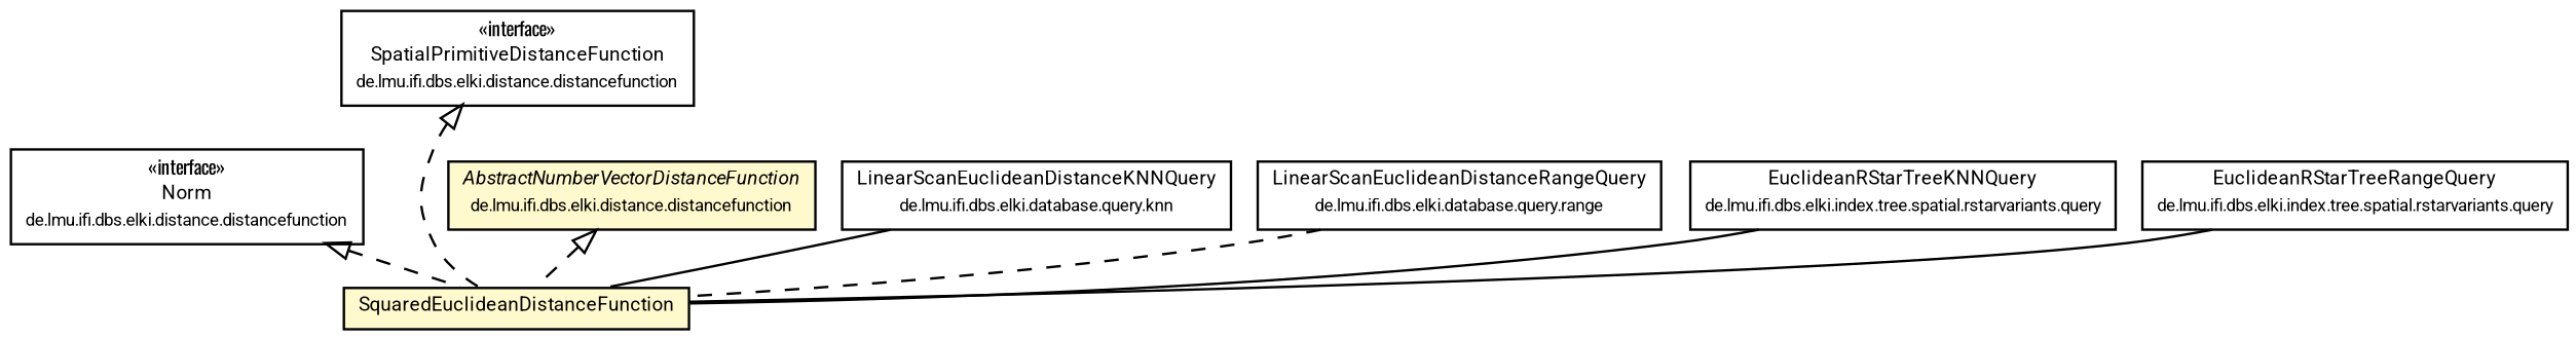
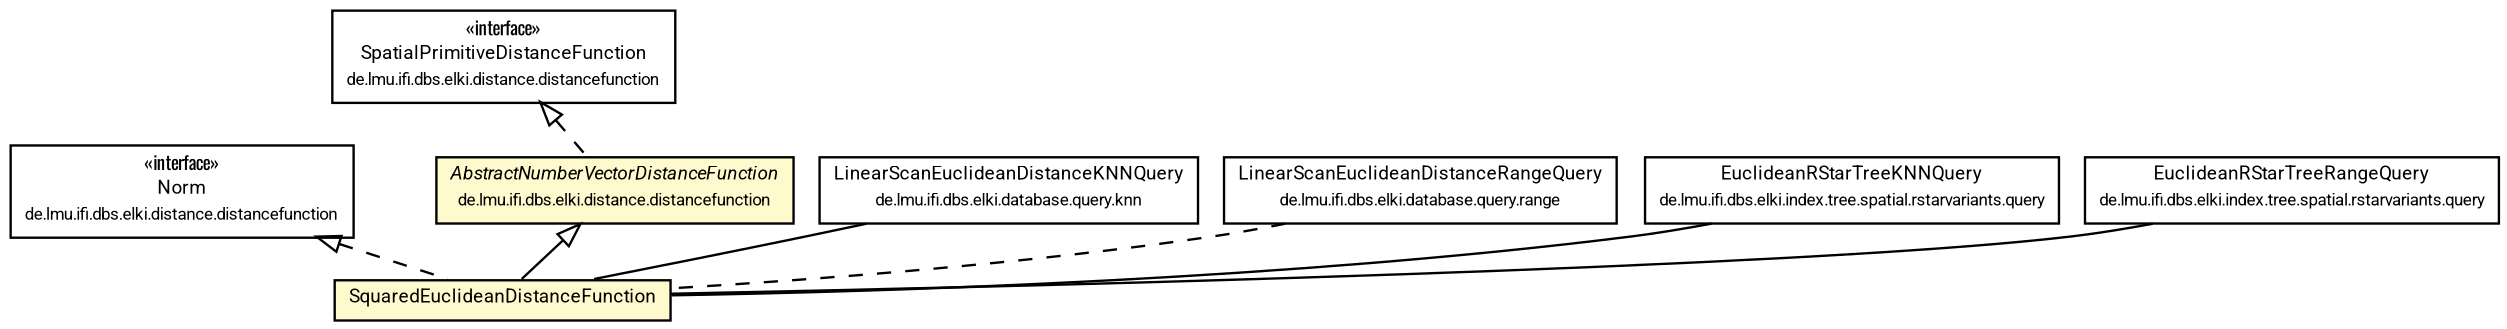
  digraph {
    fontname=Oswald
    nodesep=0.15
    rankdir=TB
    ranksep=0.25
    node [fontcolor=black fontname=Oswald fontsize=8 margin=0 shape=plaintext]
    edge [color=black fontname=Oswald fontsize=7 labelfontname=Roboto labelfontsize=7 weight=2 arrowhead=none]
    n1 [height=0 label=<<table title="de.lmu.ifi.dbs.elki.distance.distancefunction.Norm" border="0" cellborder="1" cellspacing="0" cellpadding="2" href="../Norm.html" target="_parent"> 		<tr><td><table border="0" cellspacing="0" cellpadding="1"> 		<tr><td align="center" balign="center"> &#171;interface&#187; </td></tr> 		<tr><td align="center" balign="center"> <font face="Roboto">Norm</font> </td></tr> 		<tr><td align="center" balign="center"> <font face="Roboto" point-size="7.0">de.lmu.ifi.dbs.elki.distance.distancefunction</font> </td></tr> 		</table></td></tr> 		</table>> width=0]
    n2 [height=0 label=<<table title="de.lmu.ifi.dbs.elki.distance.distancefunction.minkowski.SquaredEuclideanDistanceFunction" border="0" cellborder="1" cellspacing="0" cellpadding="2" bgcolor="lemonChiffon" href="SquaredEuclideanDistanceFunction.html" target="_parent"> 		<tr><td><table border="0" cellspacing="0" cellpadding="1"> 		<tr><td align="center" balign="center"> <font face="Roboto">SquaredEuclideanDistanceFunction</font> </td></tr> 		</table></td></tr> 		</table>> width=0]
    n3 [height=0 label=<<table title="de.lmu.ifi.dbs.elki.distance.distancefunction.SpatialPrimitiveDistanceFunction" border="0" cellborder="1" cellspacing="0" cellpadding="2" href="../SpatialPrimitiveDistanceFunction.html" target="_parent"> 		<tr><td><table border="0" cellspacing="0" cellpadding="1"> 		<tr><td align="center" balign="center"> &#171;interface&#187; </td></tr> 		<tr><td align="center" balign="center"> <font face="Roboto">SpatialPrimitiveDistanceFunction</font> </td></tr> 		<tr><td align="center" balign="center"> <font face="Roboto" point-size="7.0">de.lmu.ifi.dbs.elki.distance.distancefunction</font> </td></tr> 		</table></td></tr> 		</table>> width=0]
    n4 [height=0 label=<<table title="de.lmu.ifi.dbs.elki.distance.distancefunction.AbstractNumberVectorDistanceFunction" border="0" cellborder="1" cellspacing="0" cellpadding="2" bgcolor="LemonChiffon" href="../AbstractNumberVectorDistanceFunction.html" target="_parent"> 		<tr><td><table border="0" cellspacing="0" cellpadding="1"> 		<tr><td align="center" balign="center"> <font face="Roboto"><i>AbstractNumberVectorDistanceFunction</i></font> </td></tr> 		<tr><td align="center" balign="center"> <font face="Roboto" point-size="7.0">de.lmu.ifi.dbs.elki.distance.distancefunction</font> </td></tr> 		</table></td></tr> 		</table>> width=0]
    n5 [height=0 label=<<table title="de.lmu.ifi.dbs.elki.database.query.knn.LinearScanEuclideanDistanceKNNQuery" border="0" cellborder="1" cellspacing="0" cellpadding="2" href="../../../database/query/knn/LinearScanEuclideanDistanceKNNQuery.html" target="_parent"> 		<tr><td><table border="0" cellspacing="0" cellpadding="1"> 		<tr><td align="center" balign="center"> <font face="Roboto">LinearScanEuclideanDistanceKNNQuery</font> </td></tr> 		<tr><td align="center" balign="center"> <font face="Roboto" point-size="7.0">de.lmu.ifi.dbs.elki.database.query.knn</font> </td></tr> 		</table></td></tr> 		</table>> width=0]
    n6 [height=0 label=<<table title="de.lmu.ifi.dbs.elki.database.query.range.LinearScanEuclideanDistanceRangeQuery" border="0" cellborder="1" cellspacing="0" cellpadding="2" href="../../../database/query/range/LinearScanEuclideanDistanceRangeQuery.html" target="_parent"> 		<tr><td><table border="0" cellspacing="0" cellpadding="1"> 		<tr><td align="center" balign="center"> <font face="Roboto">LinearScanEuclideanDistanceRangeQuery</font> </td></tr> 		<tr><td align="center" balign="center"> <font face="Roboto" point-size="7.0">de.lmu.ifi.dbs.elki.database.query.range</font> </td></tr> 		</table></td></tr> 		</table>> width=0]
    n7 [height=0 label=<<table title="de.lmu.ifi.dbs.elki.index.tree.spatial.rstarvariants.query.EuclideanRStarTreeKNNQuery" border="0" cellborder="1" cellspacing="0" cellpadding="2" href="../../../index/tree/spatial/rstarvariants/query/EuclideanRStarTreeKNNQuery.html" target="_parent"> 		<tr><td><table border="0" cellspacing="0" cellpadding="1"> 		<tr><td align="center" balign="center"> <font face="Roboto">EuclideanRStarTreeKNNQuery</font> </td></tr> 		<tr><td align="center" balign="center"> <font face="Roboto" point-size="7.0">de.lmu.ifi.dbs.elki.index.tree.spatial.rstarvariants.query</font> </td></tr> 		</table></td></tr> 		</table>> width=0]
    n8 [height=0 label=<<table title="de.lmu.ifi.dbs.elki.index.tree.spatial.rstarvariants.query.EuclideanRStarTreeRangeQuery" border="0" cellborder="1" cellspacing="0" cellpadding="2" href="../../../index/tree/spatial/rstarvariants/query/EuclideanRStarTreeRangeQuery.html" target="_parent"> 		<tr><td><table border="0" cellspacing="0" cellpadding="1"> 		<tr><td align="center" balign="center"> <font face="Roboto">EuclideanRStarTreeRangeQuery</font> </td></tr> 		<tr><td align="center" balign="center"> <font face="Roboto" point-size="7.0">de.lmu.ifi.dbs.elki.index.tree.spatial.rstarvariants.query</font> </td></tr> 		</table></td></tr> 		</table>> width=0]
    n1 -> n2 [arrowtail=empty dir=back style=dashed weight=9 arrowhead=""]
-   n3 -> n2 [arrowtail=empty dir=back style=dashed weight=9 arrowhead=""]
-   n4 -> n2 [arrowtail=empty dir=back weight=10 style=dashed arrowhead=""]
+   n3 -> n4 [arrowtail=empty dir=back style=dashed weight=9 arrowhead=""]
+   n4 -> n2 [arrowtail=empty dir=back weight=10 arrowhead=""]
    n5 -> n2
    n6 -> n2 [style=dashed]
    n7 -> n2
    n8 -> n2
  }
